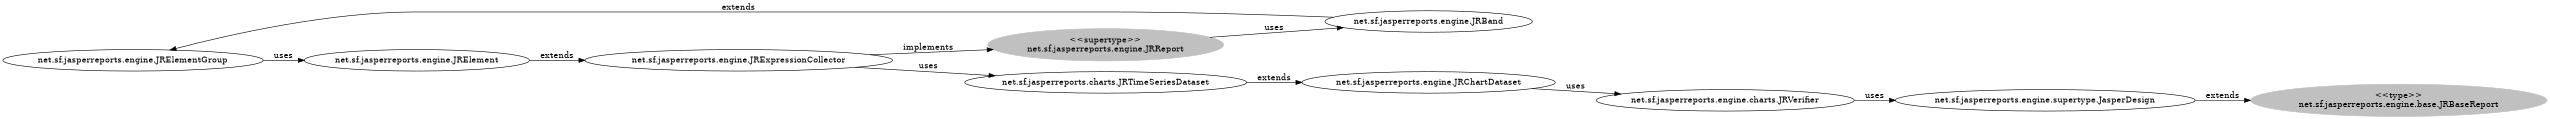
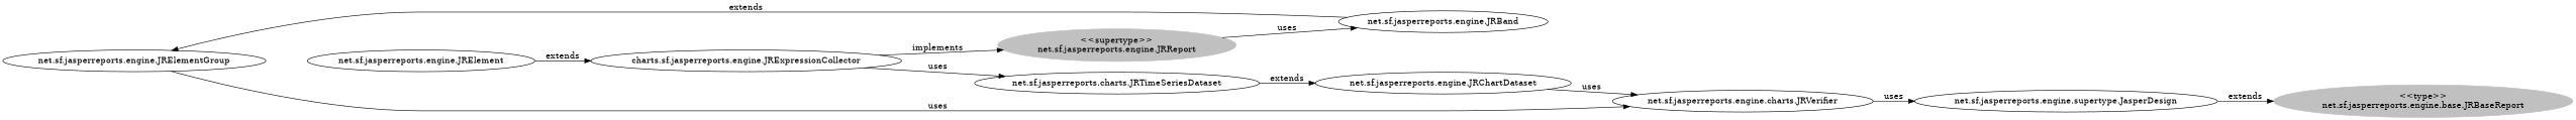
  digraph {
    rankdir=LR
    n1 [color=grey label="<<type>>\nnet.sf.jasperreports.engine.base.JRBaseReport" style=filled]
    n2 [color=grey label="<<supertype>>\nnet.sf.jasperreports.engine.JRReport" style=filled]
    n3 [label="net.sf.jasperreports.engine.JRBand"]
    n4 [label="net.sf.jasperreports.engine.JRElementGroup"]
    n5 [label="net.sf.jasperreports.engine.JRElement"]
-   n6 [label="net.sf.jasperreports.engine.JRExpressionCollector"]
+   n6 [label="charts.sf.jasperreports.engine.JRExpressionCollector"]
    n7 [label="net.sf.jasperreports.charts.JRTimeSeriesDataset"]
    n8 [label="net.sf.jasperreports.engine.JRChartDataset"]
    n9 [label="net.sf.jasperreports.engine.charts.JRVerifier"]
    n10 [label="net.sf.jasperreports.engine.supertype.JasperDesign"]
    n2 -> n3 [label=uses]
    n3 -> n4 [label=extends]
-   n4 -> n5 [label=uses]
+   n4 -> n9 [label=uses]
    n5 -> n6 [label=extends]
    n6 -> n2 [label=implements]
    n6 -> n7 [label=uses]
    n7 -> n8 [label=extends]
    n8 -> n9 [label=uses]
    n9 -> n10 [label=uses]
    n10 -> n1 [label=extends]
  }
